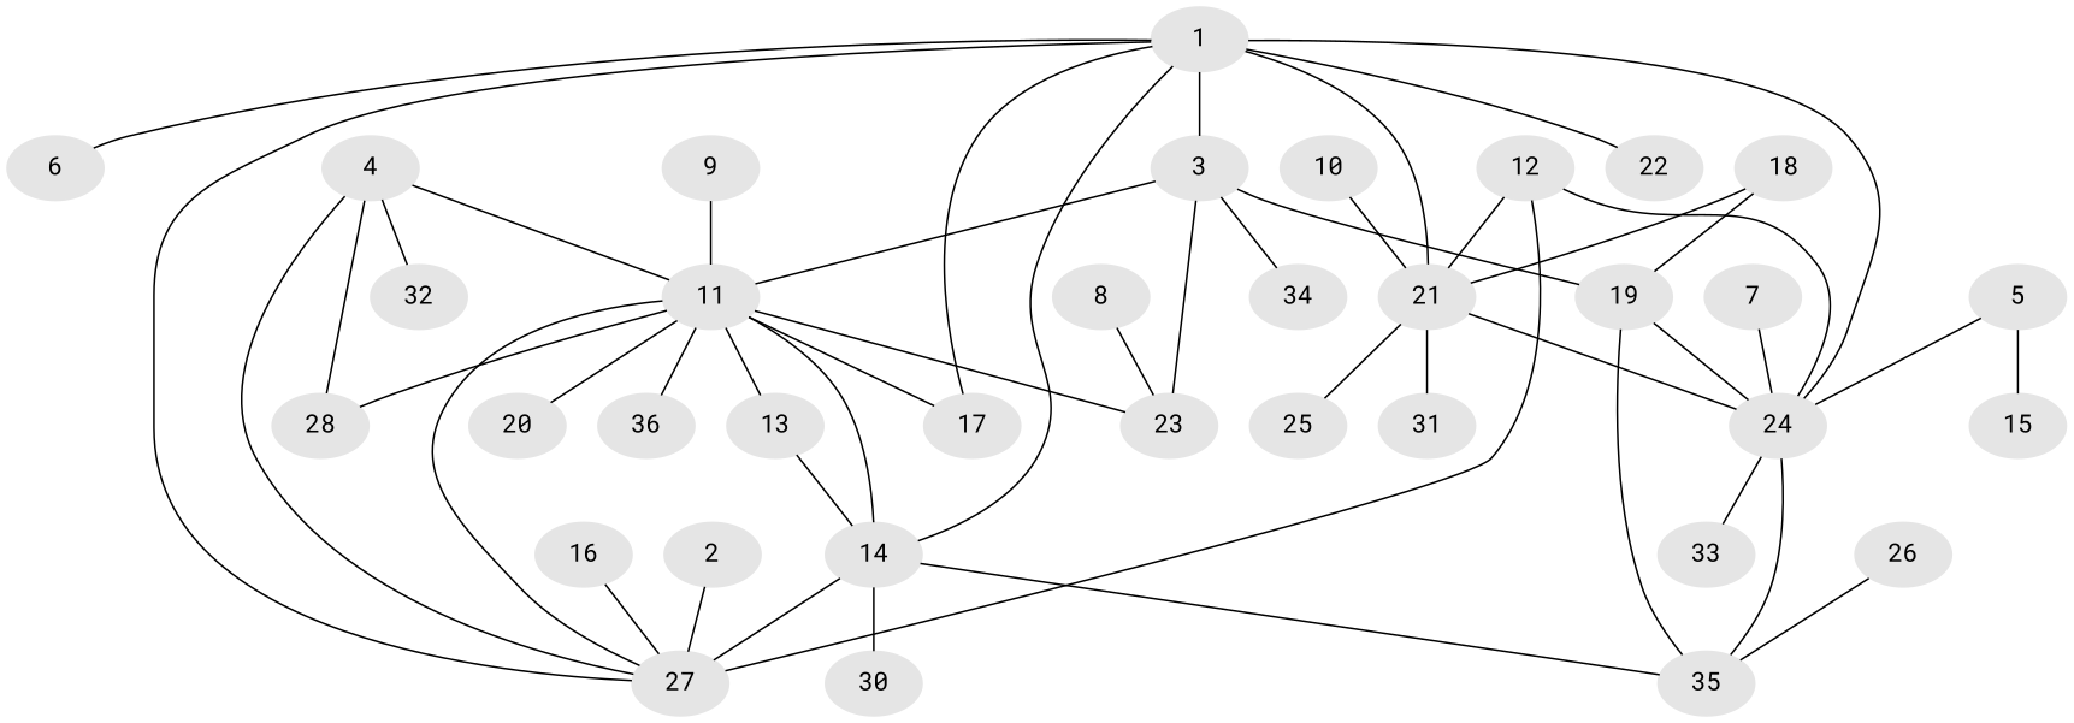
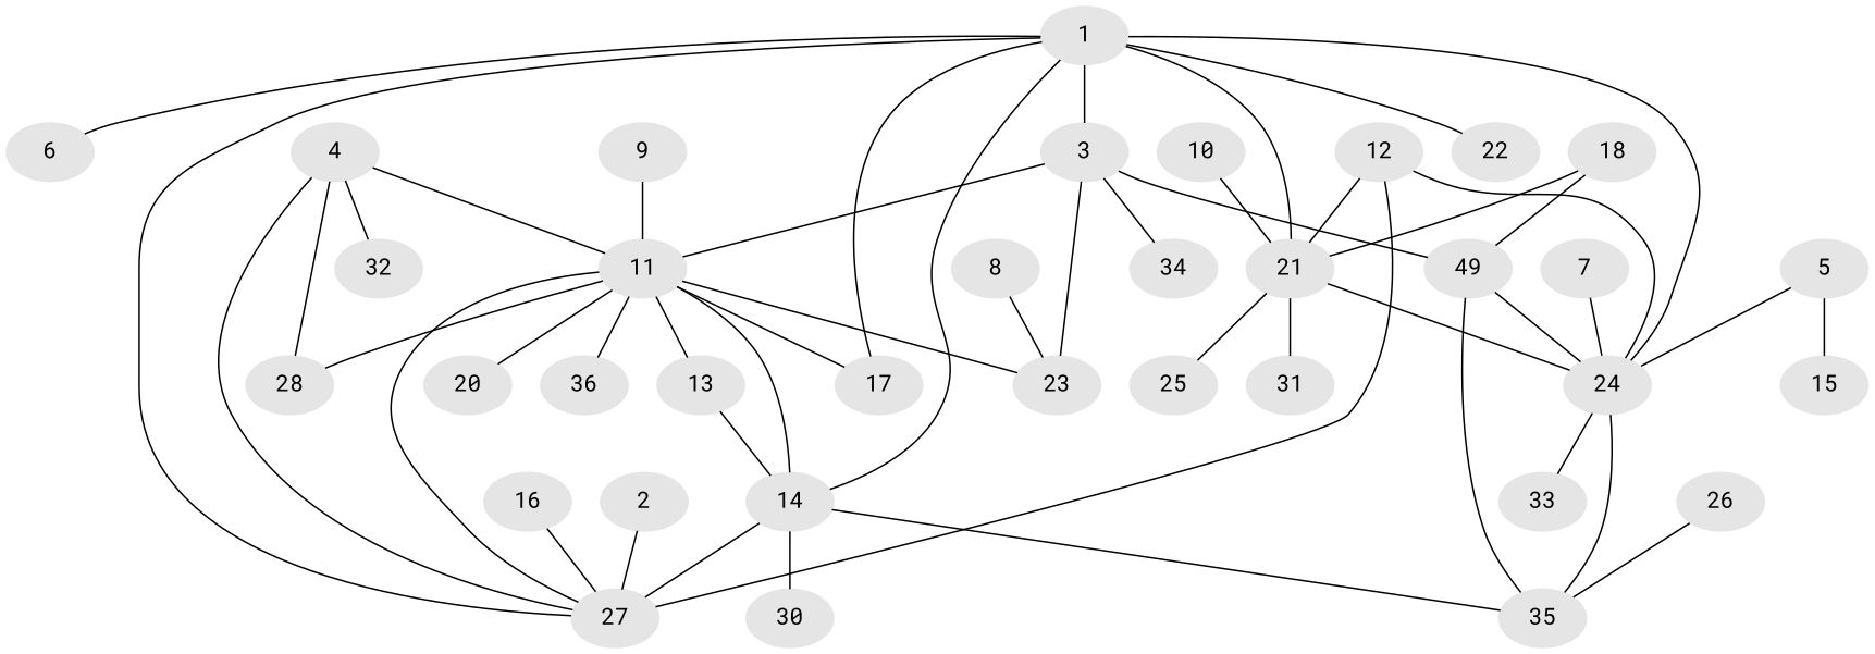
  graph {
    fontname="Roboto Mono"
    node [color=gray90 fontname="Roboto Mono" style=filled]
    edge [fontname="Roboto Mono" weight=1.0]
    1
    3
    6
    14
    17
    21
    22
    24
    27
    11
-   19
+   19 [label=49]
    23
    34
    30
    35
    25
    31
    33
    2
    28
    20
    36
    13
    4
    32
    5
    15
    7
    8
    9
    10
    12
    16
    18
    26
    1 -- 3
    1 -- 6
    1 -- 14
    1 -- 17
    1 -- 21 [weight=2.0]
    1 -- 22
    1 -- 24
    1 -- 27
    3 -- 11
    3 -- 19
    3 -- 23
    3 -- 34
    14 -- 27
    14 -- 30
    14 -- 35
    21 -- 24
    21 -- 25
    21 -- 31
    24 -- 35
    24 -- 33
    11 -- 14
    11 -- 17
    11 -- 27
    11 -- 23
    11 -- 28
    11 -- 20
    11 -- 36
    11 -- 13
    19 -- 24
    19 -- 35
    2 -- 27
    13 -- 14
    4 -- 27
    4 -- 11
    4 -- 28
    4 -- 32
    5 -- 24
    5 -- 15
    7 -- 24
    8 -- 23
    9 -- 11
    10 -- 21
    12 -- 21
    12 -- 24
    12 -- 27 [weight=2.0]
    16 -- 27
    18 -- 21
    18 -- 19
    26 -- 35
  }
